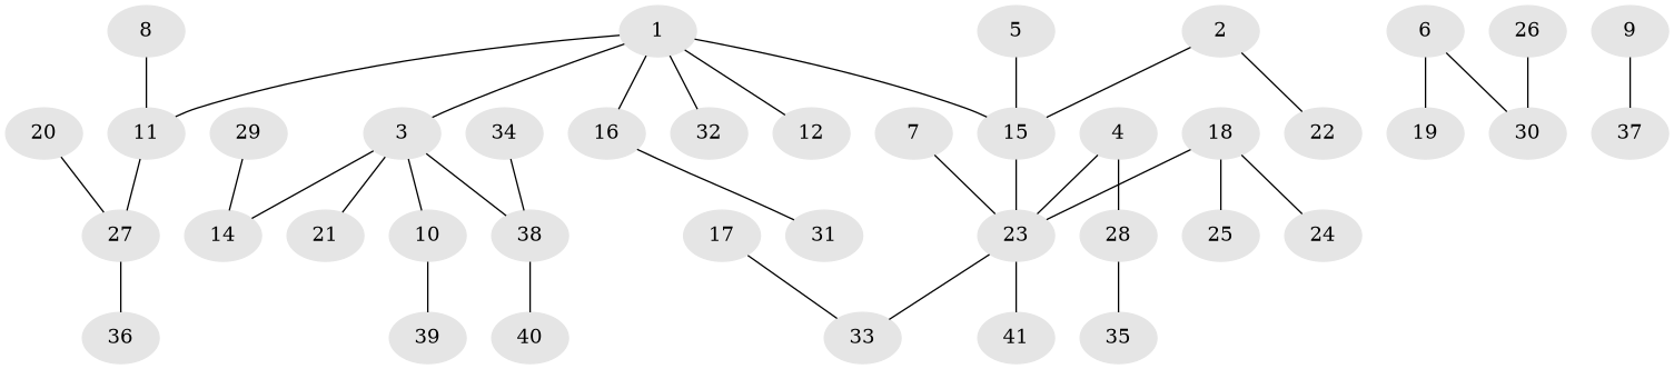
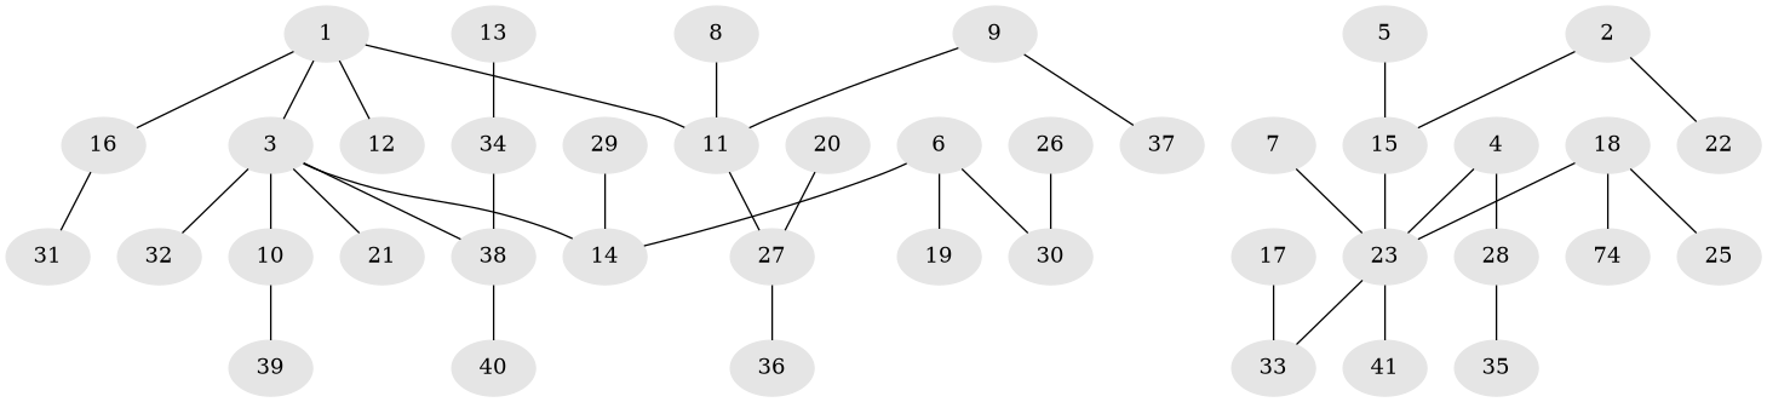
  graph {
    node [color=gray90 style=filled]
    edge [weight=1.0]
    1
    3
    11
    12
    15
    16
    32
    10
    14
    21
    38
    27
    23
    31
    2
    22
    39
    40
    4
    28
    33
    41
    35
    5
    6
    19
    30
    7
    8
    9
    37
    36
+   13
    34
    17
    18
    25
-   24
+   24 [label=74]
    20
    26
    29
    1 -- 3
    1 -- 11
    1 -- 12
-   1 -- 15
    1 -- 16
-   1 -- 32
+   3 -- 32
    3 -- 10
    3 -- 14
    3 -- 21
    3 -- 38
    11 -- 27
    15 -- 23
    16 -- 31
    10 -- 39
    38 -- 40
    27 -- 36
    23 -- 33
    23 -- 41
    2 -- 15
    2 -- 22
    4 -- 23
    4 -- 28
    28 -- 35
    5 -- 15
+   6 -- 14
    6 -- 19
    6 -- 30
    7 -- 23
    8 -- 11
+   9 -- 11
    9 -- 37
+   13 -- 34
    34 -- 38
    17 -- 33
    18 -- 23
    18 -- 25
    18 -- 24
    20 -- 27
    26 -- 30
    29 -- 14
  }
